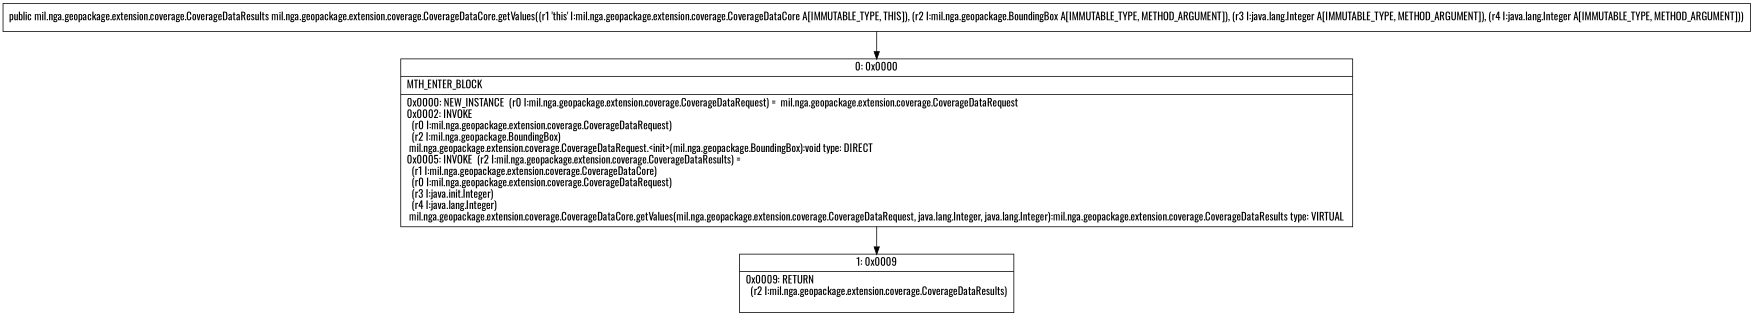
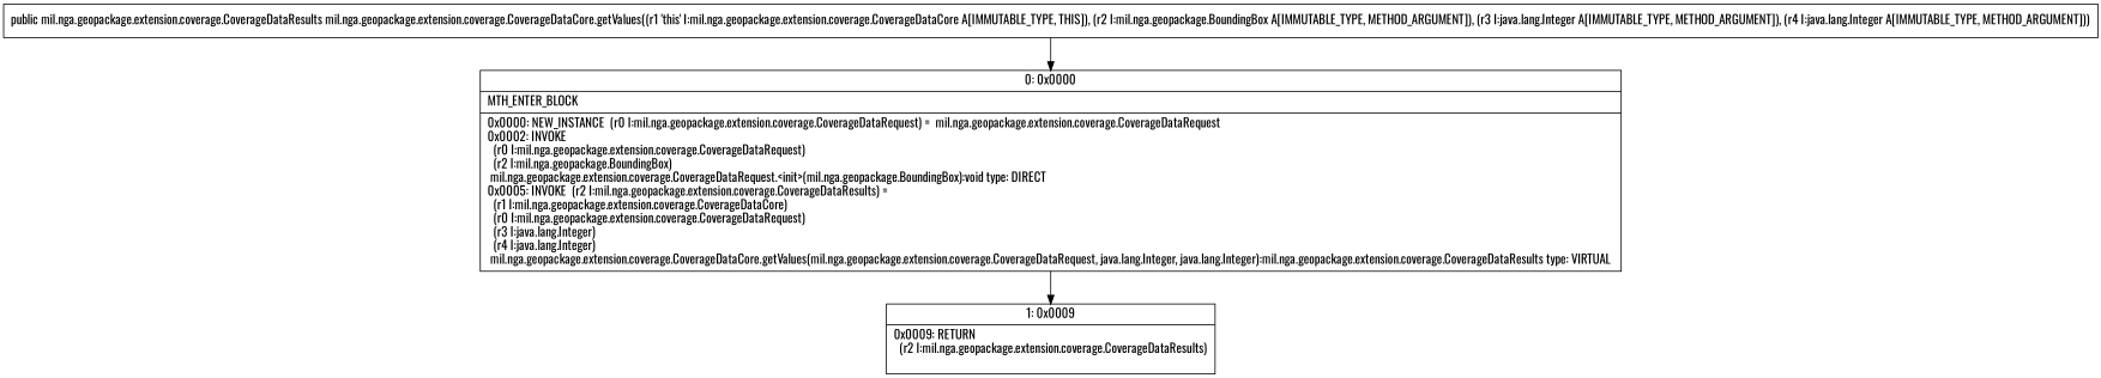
  digraph {
    fontname=Oswald
    node [shape=record fontname=Oswald]
    edge [fontname=Oswald]
-   n1 [label="{0\:\ 0x0000|MTH_ENTER_BLOCK\l|0x0000: NEW_INSTANCE  (r0 I:mil.nga.geopackage.extension.coverage.CoverageDataRequest) =  mil.nga.geopackage.extension.coverage.CoverageDataRequest \l0x0002: INVOKE  \l  (r0 I:mil.nga.geopackage.extension.coverage.CoverageDataRequest)\l  (r2 I:mil.nga.geopackage.BoundingBox)\l mil.nga.geopackage.extension.coverage.CoverageDataRequest.\<init\>(mil.nga.geopackage.BoundingBox):void type: DIRECT \l0x0005: INVOKE  (r2 I:mil.nga.geopackage.extension.coverage.CoverageDataResults) = \l  (r1 I:mil.nga.geopackage.extension.coverage.CoverageDataCore)\l  (r0 I:mil.nga.geopackage.extension.coverage.CoverageDataRequest)\l  (r3 I:java.init.Integer)\l  (r4 I:java.lang.Integer)\l mil.nga.geopackage.extension.coverage.CoverageDataCore.getValues(mil.nga.geopackage.extension.coverage.CoverageDataRequest, java.lang.Integer, java.lang.Integer):mil.nga.geopackage.extension.coverage.CoverageDataResults type: VIRTUAL \l}"]
+   n1 [label="{0\:\ 0x0000|MTH_ENTER_BLOCK\l|0x0000: NEW_INSTANCE  (r0 I:mil.nga.geopackage.extension.coverage.CoverageDataRequest) =  mil.nga.geopackage.extension.coverage.CoverageDataRequest \l0x0002: INVOKE  \l  (r0 I:mil.nga.geopackage.extension.coverage.CoverageDataRequest)\l  (r2 I:mil.nga.geopackage.BoundingBox)\l mil.nga.geopackage.extension.coverage.CoverageDataRequest.\<init\>(mil.nga.geopackage.BoundingBox):void type: DIRECT \l0x0005: INVOKE  (r2 I:mil.nga.geopackage.extension.coverage.CoverageDataResults) = \l  (r1 I:mil.nga.geopackage.extension.coverage.CoverageDataCore)\l  (r0 I:mil.nga.geopackage.extension.coverage.CoverageDataRequest)\l  (r3 I:java.lang.Integer)\l  (r4 I:java.lang.Integer)\l mil.nga.geopackage.extension.coverage.CoverageDataCore.getValues(mil.nga.geopackage.extension.coverage.CoverageDataRequest, java.lang.Integer, java.lang.Integer):mil.nga.geopackage.extension.coverage.CoverageDataResults type: VIRTUAL \l}"]
    n2 [label="{1\:\ 0x0009|0x0009: RETURN  \l  (r2 I:mil.nga.geopackage.extension.coverage.CoverageDataResults)\l \l}"]
    n3 [label="{public mil.nga.geopackage.extension.coverage.CoverageDataResults mil.nga.geopackage.extension.coverage.CoverageDataCore.getValues((r1 'this' I:mil.nga.geopackage.extension.coverage.CoverageDataCore A[IMMUTABLE_TYPE, THIS]), (r2 I:mil.nga.geopackage.BoundingBox A[IMMUTABLE_TYPE, METHOD_ARGUMENT]), (r3 I:java.lang.Integer A[IMMUTABLE_TYPE, METHOD_ARGUMENT]), (r4 I:java.lang.Integer A[IMMUTABLE_TYPE, METHOD_ARGUMENT])) }"]
    n1 -> n2
    n3 -> n1
  }
